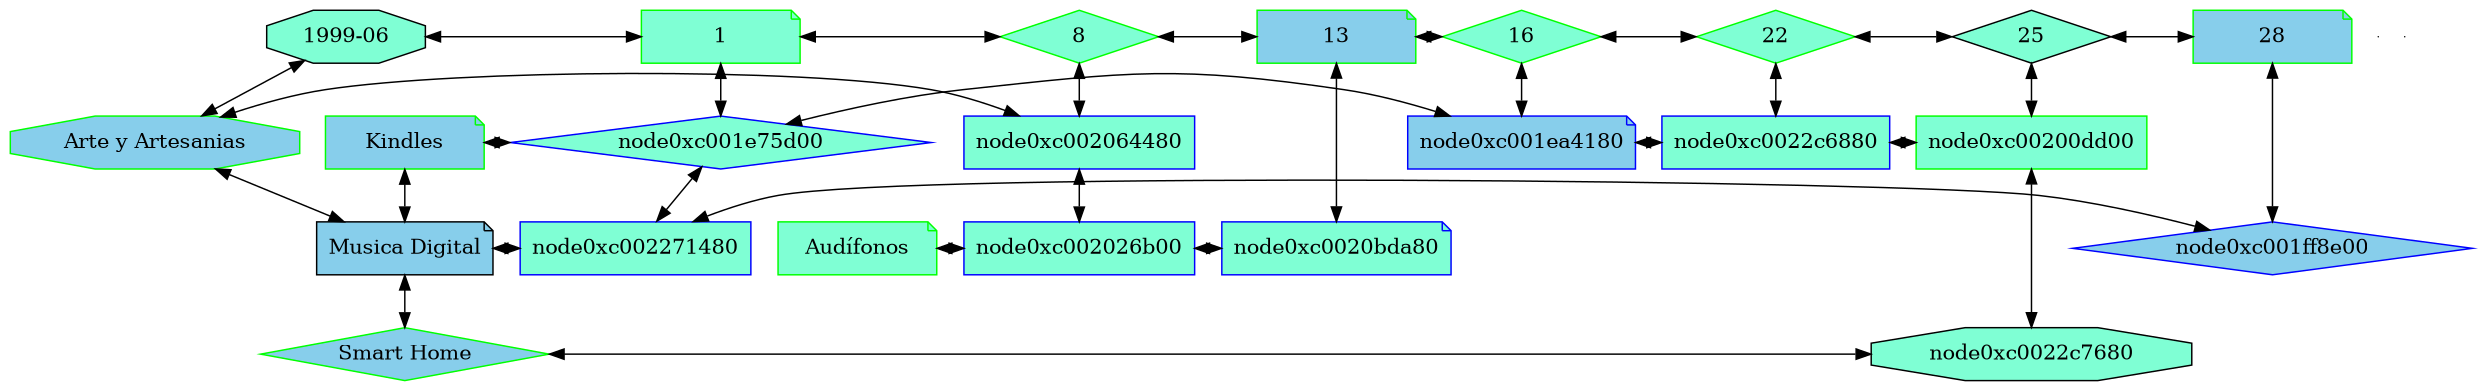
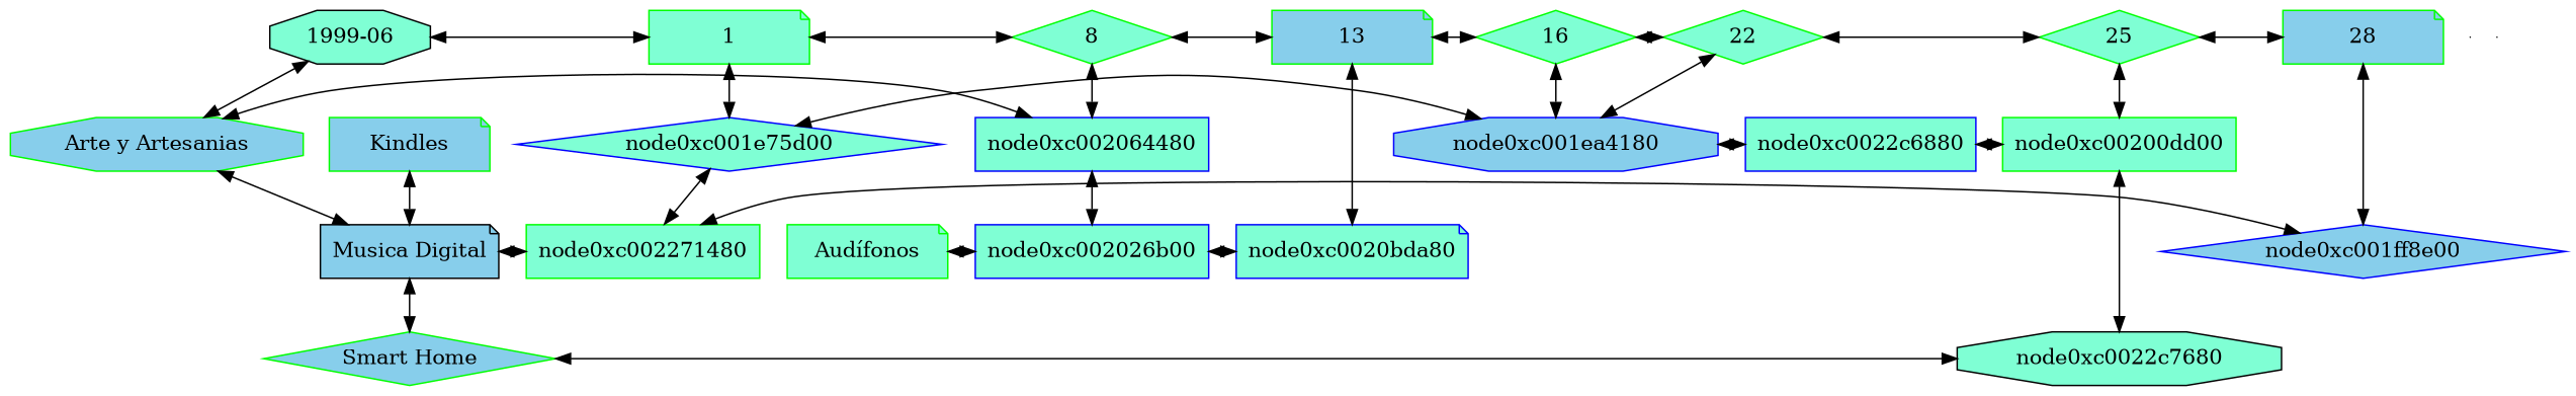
  digraph {
    node [fillcolor=aquamarine group=1 shape=note style=filled color=green]
    edge [dir=both]
    n1 [label="1999-06" shape=octagon width=1.5 color=""]
    n2 [label=1 width=1.5]
    n3 [group=8 label=8 shape=diamond width=1.5]
    n4 [fillcolor=skyblue group=13 label=13 width=1.5]
    n5 [group=16 label=16 shape=diamond width=1.5]
    n6 [group=22 label=22 shape=diamond width=1.5]
-   n7 [color=black group=25 label=25 shape=diamond width=1.5]
+   n7 [group=25 label=25 shape=diamond width=1.5]
    n8 [fillcolor=skyblue group=28 label=28 width=1.5]
    n9 [fillcolor=skyblue label="Arte y Artesanias" shape=octagon width=1.5]
    node0xc002064480 [color=blue group=8 shape=box width=0.5]
    n11 [label="Audífonos" width=1.5]
    node0xc002026b00 [color=blue group=8 shape=box width=0.5]
    node0xc0020bda80 [color=blue group=13 width=0.5]
    n14 [fillcolor=skyblue label=Kindles width=1.5]
    node0xc001e75d00 [color=blue shape=diamond width=0.5]
-   node0xc001ea4180 [color=blue fillcolor=skyblue group=16 width=0.5]
+   node0xc001ea4180 [color=blue fillcolor=skyblue group=16 shape=octagon width=0.5]
    node0xc0022c6880 [color=blue group=22 shape=box width=0.5]
    node0xc00200dd00 [group=25 shape=box width=0.5]
    n19 [color=black fillcolor=skyblue label="Musica Digital" width=1.5]
-   node0xc002271480 [color=blue shape=box width=0.5]
+   node0xc002271480 [shape=box width=0.5]
    node0xc001ff8e00 [color=blue fillcolor=skyblue group=28 shape=diamond width=0.5]
    n22 [fillcolor=skyblue label="Smart Home" shape=diamond width=1.5]
    node0xc0022c7680 [color=black group=25 shape=octagon width=0.5]
    e0 [fillcolor=skyblue shape=point width=0 group="" color=""]
    e1 [shape=point width=0 group="" color=""]
    subgraph sub_1 {
      rank=same
      n1
      n2
    }
    subgraph sub_2 {
      rank=same
      n2
      n3
    }
    subgraph sub_3 {
      rank=same
      n3
      n4
    }
    subgraph sub_4 {
      rank=same
      n4
      n5
    }
    subgraph sub_5 {
      rank=same
      n5
      n6
    }
    subgraph sub_6 {
      rank=same
      n6
      n7
    }
    subgraph sub_7 {
      rank=same
      n7
      n8
    }
    subgraph sub_8 {
      rank=same
      n9
      node0xc002064480
    }
    subgraph sub_9 {
      rank=same
      n11
      node0xc002026b00
    }
    subgraph sub_10 {
      rank=same
      node0xc002026b00
      node0xc0020bda80
    }
    subgraph sub_11 {
      rank=same
      n14
      node0xc001e75d00
    }
    subgraph sub_12 {
      rank=same
      node0xc001e75d00
      node0xc001ea4180
    }
    subgraph sub_13 {
      rank=same
      node0xc001ea4180
      node0xc0022c6880
    }
    subgraph sub_14 {
      rank=same
      node0xc0022c6880
      node0xc00200dd00
    }
    subgraph sub_15 {
      rank=same
      n19
      node0xc002271480
    }
    subgraph sub_16 {
      rank=same
      node0xc002271480
      node0xc001ff8e00
    }
    subgraph sub_17 {
      rank=same
      n22
      node0xc0022c7680
    }
    n1 -> n2
    n1 -> n9
    n2 -> n3
    n2 -> node0xc001e75d00
    n3 -> n4
    n3 -> node0xc002064480
    n4 -> n5
    n4 -> node0xc0020bda80
    n5 -> n6
    n5 -> node0xc001ea4180
    n6 -> n7
-   n6 -> node0xc0022c6880
+   n6 -> node0xc001ea4180
    n7 -> n8
    n7 -> node0xc00200dd00
    n8 -> node0xc001ff8e00
    n9 -> node0xc002064480
    n9 -> n19
    node0xc002064480 -> node0xc002026b00
    n11 -> node0xc002026b00
    node0xc002026b00 -> node0xc0020bda80
-   n14 -> node0xc001e75d00
    n14 -> n19
    node0xc001e75d00 -> node0xc001ea4180
    node0xc001e75d00 -> node0xc002271480
    node0xc001ea4180 -> node0xc0022c6880
    node0xc0022c6880 -> node0xc00200dd00
    node0xc00200dd00 -> node0xc0022c7680
    n19 -> node0xc002271480
    n19 -> n22
    node0xc002271480 -> node0xc001ff8e00
    n22 -> node0xc0022c7680
  }
